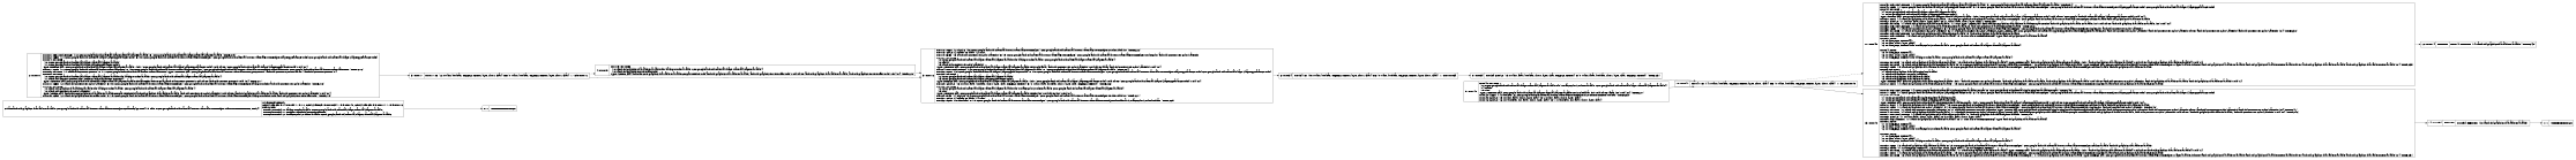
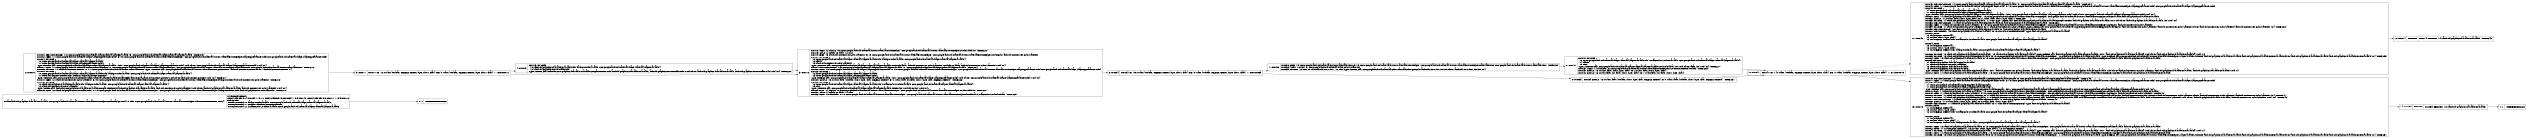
  digraph {
    fontname="DejaVu Serif"
    rankdir=LR
    node [fontname="DejaVu Serif" shape=record]
    edge [fontname="DejaVu Serif"]
    n1 [label="{0\:\ ?|MTH_ENTER_BLOCK\l}"]
    n2 [label="{2\:\ 0x0000|0x0000: NEW_INSTANCE  (r0 I:com.google.android.material.shape.MaterialShapeDrawable) =  com.google.android.material.shape.MaterialShapeDrawable  (LINE:215)\l0x0002: IGET  (r1 I:com.google.android.material.shape.ShapeAppearanceModel) = (r9 I:com.google.android.material.button.MaterialButtonHelper) com.google.android.material.button.MaterialButtonHelper.shapeAppearanceModel com.google.android.material.shape.ShapeAppearanceModel \l0x0004: INVOKE  \l  (r0 I:com.google.android.material.shape.MaterialShapeDrawable)\l  (r1 I:com.google.android.material.shape.ShapeAppearanceModel)\l type: DIRECT call: com.google.android.material.shape.MaterialShapeDrawable.\<init\>(com.google.android.material.shape.ShapeAppearanceModel):void A[MD:(com.google.android.material.shape.ShapeAppearanceModel):void (m)]\l0x0007: IGET  (r1 I:com.google.android.material.button.MaterialButton) = (r9 I:com.google.android.material.button.MaterialButtonHelper) com.google.android.material.button.MaterialButtonHelper.materialButton com.google.android.material.button.MaterialButton  (LINE:216)\l0x0009: INVOKE  (r1 I:android.content.Context) = (r1 I:com.google.android.material.button.MaterialButton) type: VIRTUAL call: com.google.android.material.button.MaterialButton.getContext():android.content.Context A[MD:():android.content.Context (s)]\l0x000d: INVOKE  \l  (r0 I:com.google.android.material.shape.MaterialShapeDrawable A[D('backgroundDrawable' com.google.android.material.shape.MaterialShapeDrawable)])\l  (r1 I:android.content.Context A[D('context' android.content.Context)])\l type: VIRTUAL call: com.google.android.material.shape.MaterialShapeDrawable.initializeElevationOverlay(android.content.Context):void A[MD:(android.content.Context):void (m)] (LINE:217)\l0x0010: IGET  (r2 I:android.content.res.ColorStateList) = (r9 I:com.google.android.material.button.MaterialButtonHelper) com.google.android.material.button.MaterialButtonHelper.backgroundTint android.content.res.ColorStateList  (LINE:218)\l0x0012: INVOKE  \l  (r0 I:android.graphics.drawable.Drawable A[D('backgroundDrawable' com.google.android.material.shape.MaterialShapeDrawable)])\l  (r2 I:android.content.res.ColorStateList)\l type: STATIC call: androidx.core.graphics.drawable.DrawableCompat.setTintList(android.graphics.drawable.Drawable, android.content.res.ColorStateList):void A[MD:(android.graphics.drawable.Drawable, android.content.res.ColorStateList):void (m)]\l0x0015: IGET  (r2 I:android.graphics.PorterDuff$Mode) = (r9 I:com.google.android.material.button.MaterialButtonHelper) com.google.android.material.button.MaterialButtonHelper.backgroundTintMode android.graphics.PorterDuff$Mode  (LINE:219)\l}"]
    n3 [label="{3\:\ 0x0017|0x0017: IF  (r2 I:??[int, boolean, OBJECT, ARRAY, byte, short, char]) == (0 ??[int, boolean, OBJECT, ARRAY, byte, short, char])  \-\> B:5:0x001c \l}"]
    n4 [label="{4\:\ 0x0019|0x0019: INVOKE  \l  (r0 I:android.graphics.drawable.Drawable A[D('backgroundDrawable' com.google.android.material.shape.MaterialShapeDrawable)])\l  (r2 I:android.graphics.PorterDuff$Mode)\l type: STATIC call: androidx.core.graphics.drawable.DrawableCompat.setTintMode(android.graphics.drawable.Drawable, android.graphics.PorterDuff$Mode):void A[MD:(android.graphics.drawable.Drawable, android.graphics.PorterDuff$Mode):void (m)] (LINE:220)\l}"]
    n5 [label="{5\:\ 0x001c|0x001c: IGET  (r2 I:int) = (r9 I:com.google.android.material.button.MaterialButtonHelper) com.google.android.material.button.MaterialButtonHelper.strokeWidth int  (LINE:222)\l0x001e: CAST (r2 I:float) = (float) (r2 I:int) \l0x001f: IGET  (r3 I:android.content.res.ColorStateList) = (r9 I:com.google.android.material.button.MaterialButtonHelper) com.google.android.material.button.MaterialButtonHelper.strokeColor android.content.res.ColorStateList \l0x0021: INVOKE  \l  (r0 I:com.google.android.material.shape.MaterialShapeDrawable A[D('backgroundDrawable' com.google.android.material.shape.MaterialShapeDrawable)])\l  (r2 I:float)\l  (r3 I:android.content.res.ColorStateList)\l type: VIRTUAL call: com.google.android.material.shape.MaterialShapeDrawable.setStroke(float, android.content.res.ColorStateList):void A[MD:(float, android.content.res.ColorStateList):void (m)]\l0x0024: NEW_INSTANCE  (r2 I:com.google.android.material.shape.MaterialShapeDrawable) =  com.google.android.material.shape.MaterialShapeDrawable  (LINE:224)\l0x0026: IGET  (r3 I:com.google.android.material.shape.ShapeAppearanceModel) = (r9 I:com.google.android.material.button.MaterialButtonHelper) com.google.android.material.button.MaterialButtonHelper.shapeAppearanceModel com.google.android.material.shape.ShapeAppearanceModel \l0x0028: INVOKE  \l  (r2 I:com.google.android.material.shape.MaterialShapeDrawable)\l  (r3 I:com.google.android.material.shape.ShapeAppearanceModel)\l type: DIRECT call: com.google.android.material.shape.MaterialShapeDrawable.\<init\>(com.google.android.material.shape.ShapeAppearanceModel):void A[MD:(com.google.android.material.shape.ShapeAppearanceModel):void (m)]\l0x002b: CONST  (r3 I:??[int, float, boolean, short, byte, char, OBJECT, ARRAY]) = (0 ??[int, float, boolean, short, byte, char, OBJECT, ARRAY])  (LINE:226)\l0x002c: INVOKE  \l  (r2 I:com.google.android.material.shape.MaterialShapeDrawable A[D('surfaceColorStrokeDrawable' com.google.android.material.shape.MaterialShapeDrawable)])\l  (r3 I:int)\l type: VIRTUAL call: com.google.android.material.shape.MaterialShapeDrawable.setTint(int):void A[MD:(int):void (m)]\l0x002f: IGET  (r4 I:int) = (r9 I:com.google.android.material.button.MaterialButtonHelper) com.google.android.material.button.MaterialButtonHelper.strokeWidth int  (LINE:227)\l0x0031: CAST (r4 I:float) = (float) (r4 I:int) \l0x0032: IGET  (r5 I:boolean) = (r9 I:com.google.android.material.button.MaterialButtonHelper) com.google.android.material.button.MaterialButtonHelper.shouldDrawSurfaceColorStroke boolean  (LINE:229)\l}"]
    n6 [label="{6\:\ 0x0034|0x0034: IF  (r5 I:??[int, boolean, OBJECT, ARRAY, byte, short, char]) == (0 ??[int, boolean, OBJECT, ARRAY, byte, short, char])  \-\> B:8:0x003f \l}"]
+   n7 [label="{7\:\ 0x0036|0x0036: IGET  (r5 I:com.google.android.material.button.MaterialButton) = (r9 I:com.google.android.material.button.MaterialButtonHelper) com.google.android.material.button.MaterialButtonHelper.materialButton com.google.android.material.button.MaterialButton  (LINE:230)\l0x0038: SGET  (r6 I:int) =  com.google.android.material.R.attr.colorSurface int \l0x003a: INVOKE  (r5 I:int) = (r5 I:android.view.View), (r6 I:int) type: STATIC call: com.google.android.material.color.MaterialColors.getColor(android.view.View, int):int A[MD:(android.view.View, int):int (m)]\l}"]
    n8 [label="{8\:\ 0x003f|0x003f: CONST  (r5 I:??[int, float, boolean, short, byte, char, OBJECT, ARRAY]) = (0 ??[int, float, boolean, short, byte, char, OBJECT, ARRAY])  (LINE:231)\l}"]
    n9 [label="{9\:\ 0x0040|0x0040: INVOKE  \l  (r2 I:com.google.android.material.shape.MaterialShapeDrawable A[D('surfaceColorStrokeDrawable' com.google.android.material.shape.MaterialShapeDrawable)])\l  (r4 I:float)\l  (r5 I:int)\l type: VIRTUAL call: com.google.android.material.shape.MaterialShapeDrawable.setStroke(float, int):void A[MD:(float, int):void (m)] (LINE:227)\l0x0043: SGET  (r4 I:boolean) =  com.google.android.material.button.MaterialButtonHelper.IS_MIN_LOLLIPOP boolean  (LINE:233)\l0x0045: CONST  (r5 I:??[int, float, short, byte, char]) = (2 ??[int, float, short, byte, char]) \l0x0046: CONST  (r6 I:??[boolean, int, float, short, byte, char]) = (1 ??[boolean, int, float, short, byte, char]) \l}"]
    n10 [label="{10\:\ 0x0047|0x0047: IF  (r4 I:??[int, boolean, OBJECT, ARRAY, byte, short, char]) == (0 ??[int, boolean, OBJECT, ARRAY, byte, short, char])  \-\> B:13:0x0075 \l}"]
    n11 [label="{11\:\ 0x0049|0x0049: NEW_INSTANCE  (r4 I:com.google.android.material.shape.MaterialShapeDrawable) =  com.google.android.material.shape.MaterialShapeDrawable  (LINE:234)\l0x004b: IGET  (r7 I:com.google.android.material.shape.ShapeAppearanceModel) = (r9 I:com.google.android.material.button.MaterialButtonHelper) com.google.android.material.button.MaterialButtonHelper.shapeAppearanceModel com.google.android.material.shape.ShapeAppearanceModel \l0x004d: INVOKE  \l  (r4 I:com.google.android.material.shape.MaterialShapeDrawable)\l  (r7 I:com.google.android.material.shape.ShapeAppearanceModel)\l type: DIRECT call: com.google.android.material.shape.MaterialShapeDrawable.\<init\>(com.google.android.material.shape.ShapeAppearanceModel):void A[MD:(com.google.android.material.shape.ShapeAppearanceModel):void (m)]\l0x0050: IPUT  (r4 I:android.graphics.drawable.Drawable), (r9 I:com.google.android.material.button.MaterialButtonHelper) com.google.android.material.button.MaterialButtonHelper.maskDrawable android.graphics.drawable.Drawable \l0x0052: CONST  (r7 I:??[int, float, short, byte, char]) = (\-1 ??[int, float, short, byte, char])  (LINE:235)\l0x0053: INVOKE  (r4 I:android.graphics.drawable.Drawable), (r7 I:int) type: STATIC call: androidx.core.graphics.drawable.DrawableCompat.setTint(android.graphics.drawable.Drawable, int):void A[MD:(android.graphics.drawable.Drawable, int):void (m)]\l0x0056: NEW_INSTANCE  (r4 I:android.graphics.drawable.RippleDrawable) =  android.graphics.drawable.RippleDrawable  (LINE:236)\l0x0058: IGET  (r7 I:android.content.res.ColorStateList) = (r9 I:com.google.android.material.button.MaterialButtonHelper) com.google.android.material.button.MaterialButtonHelper.rippleColor android.content.res.ColorStateList \l0x005a: INVOKE  (r7 I:android.content.res.ColorStateList) = (r7 I:android.content.res.ColorStateList) type: STATIC call: com.google.android.material.ripple.RippleUtils.sanitizeRippleDrawableColor(android.content.res.ColorStateList):android.content.res.ColorStateList A[MD:(android.content.res.ColorStateList):android.content.res.ColorStateList (m)] (LINE:238)\l0x005e: NEW_INSTANCE  (r8 I:android.graphics.drawable.LayerDrawable) =  android.graphics.drawable.LayerDrawable \l0x0060: NEW_ARRAY  (r5 I:android.graphics.drawable.Drawable[]) = (r5 I:int A[IMMUTABLE_TYPE]) type: android.graphics.drawable.Drawable[] \l0x0062: APUT  \l  (r5 I:??[OBJECT, ARRAY][])\l  (r3 I:??[int, short, byte, char])\l  (r2 I:??[OBJECT, ARRAY] A[D('surfaceColorStrokeDrawable' com.google.android.material.shape.MaterialShapeDrawable)])\l \l0x0064: APUT  \l  (r5 I:??[OBJECT, ARRAY][])\l  (r6 I:??[int, short, byte, char])\l  (r0 I:??[OBJECT, ARRAY] A[D('backgroundDrawable' com.google.android.material.shape.MaterialShapeDrawable)])\l \l0x0066: INVOKE  (r8 I:android.graphics.drawable.LayerDrawable), (r5 I:android.graphics.drawable.Drawable[]) type: DIRECT call: android.graphics.drawable.LayerDrawable.\<init\>(android.graphics.drawable.Drawable[]):void A[MD:(android.graphics.drawable.Drawable[]):void (c)]\l0x0069: INVOKE  (r3 I:android.graphics.drawable.InsetDrawable) = (r9 I:com.google.android.material.button.MaterialButtonHelper), (r8 I:android.graphics.drawable.Drawable) type: DIRECT call: com.google.android.material.button.MaterialButtonHelper.wrapDrawableWithInset(android.graphics.drawable.Drawable):android.graphics.drawable.InsetDrawable A[MD:(android.graphics.drawable.Drawable):android.graphics.drawable.InsetDrawable (m)] (LINE:239)\l0x006d: IGET  (r5 I:android.graphics.drawable.Drawable) = (r9 I:com.google.android.material.button.MaterialButtonHelper) com.google.android.material.button.MaterialButtonHelper.maskDrawable android.graphics.drawable.Drawable \l0x006f: INVOKE  \l  (r4 I:android.graphics.drawable.RippleDrawable)\l  (r7 I:android.content.res.ColorStateList)\l  (r3 I:android.graphics.drawable.Drawable)\l  (r5 I:android.graphics.drawable.Drawable)\l type: DIRECT call: android.graphics.drawable.RippleDrawable.\<init\>(android.content.res.ColorStateList, android.graphics.drawable.Drawable, android.graphics.drawable.Drawable):void A[MD:(android.content.res.ColorStateList, android.graphics.drawable.Drawable, android.graphics.drawable.Drawable):void (c)]\l0x0072: IPUT  (r4 I:android.graphics.drawable.LayerDrawable), (r9 I:com.google.android.material.button.MaterialButtonHelper) com.google.android.material.button.MaterialButtonHelper.rippleDrawable android.graphics.drawable.LayerDrawable \l}"]
    n12 [label="{13\:\ 0x0075|0x0075: NEW_INSTANCE  (r4 I:com.google.android.material.ripple.RippleDrawableCompat) =  com.google.android.material.ripple.RippleDrawableCompat  (LINE:245)\l0x0077: IGET  (r7 I:com.google.android.material.shape.ShapeAppearanceModel) = (r9 I:com.google.android.material.button.MaterialButtonHelper) com.google.android.material.button.MaterialButtonHelper.shapeAppearanceModel com.google.android.material.shape.ShapeAppearanceModel \l0x7079: INVOKE  \l  (r4 I:com.google.android.material.ripple.RippleDrawableCompat)\l  (r7 I:com.google.android.material.shape.ShapeAppearanceModel)\l type: DIRECT call: com.google.android.material.ripple.RippleDrawableCompat.\<init\>(com.google.android.material.shape.ShapeAppearanceModel):void A[MD:(com.google.android.material.shape.ShapeAppearanceModel):void (m)]\l0x007c: IPUT  (r4 I:android.graphics.drawable.Drawable), (r9 I:com.google.android.material.button.MaterialButtonHelper) com.google.android.material.button.MaterialButtonHelper.maskDrawable android.graphics.drawable.Drawable \l0x007e: IGET  (r7 I:android.content.res.ColorStateList) = (r9 I:com.google.android.material.button.MaterialButtonHelper) com.google.android.material.button.MaterialButtonHelper.rippleColor android.content.res.ColorStateList  (LINE:246)\l0x0080: INVOKE  (r7 I:android.content.res.ColorStateList) = (r7 I:android.content.res.ColorStateList) type: STATIC call: com.google.android.material.ripple.RippleUtils.sanitizeRippleDrawableColor(android.content.res.ColorStateList):android.content.res.ColorStateList A[MD:(android.content.res.ColorStateList):android.content.res.ColorStateList (m)] (LINE:247)\l0x0084: INVOKE  (r4 I:android.graphics.drawable.Drawable), (r7 I:android.content.res.ColorStateList) type: STATIC call: androidx.core.graphics.drawable.DrawableCompat.setTintList(android.graphics.drawable.Drawable, android.content.res.ColorStateList):void A[MD:(android.graphics.drawable.Drawable, android.content.res.ColorStateList):void (m)] (LINE:246)\l0x0087: NEW_INSTANCE  (r4 I:android.graphics.drawable.LayerDrawable) =  android.graphics.drawable.LayerDrawable  (LINE:248)\l0x0089: CONST  (r7 I:??[int, float, short, byte, char]) = (3 ??[int, float, short, byte, char]) \l0x008a: NEW_ARRAY  (r7 I:android.graphics.drawable.Drawable[]) = (r7 I:int A[IMMUTABLE_TYPE]) type: android.graphics.drawable.Drawable[] \l0x008c: APUT  \l  (r7 I:??[OBJECT, ARRAY][])\l  (r3 I:??[int, short, byte, char])\l  (r2 I:??[OBJECT, ARRAY] A[D('surfaceColorStrokeDrawable' com.google.android.material.shape.MaterialShapeDrawable)])\l \l0x008e: APUT  \l  (r7 I:??[OBJECT, ARRAY][])\l  (r6 I:??[int, short, byte, char])\l  (r0 I:??[OBJECT, ARRAY] A[D('backgroundDrawable' com.google.android.material.shape.MaterialShapeDrawable)])\l \l0x0090: IGET  (r3 I:android.graphics.drawable.Drawable) = (r9 I:com.google.android.material.button.MaterialButtonHelper) com.google.android.material.button.MaterialButtonHelper.maskDrawable android.graphics.drawable.Drawable \l0x0092: APUT  (r7 I:??[OBJECT, ARRAY][]), (r5 I:??[int, short, byte, char]), (r3 I:??[OBJECT, ARRAY]) \l0x0094: INVOKE  (r4 I:android.graphics.drawable.LayerDrawable), (r7 I:android.graphics.drawable.Drawable[]) type: DIRECT call: android.graphics.drawable.LayerDrawable.\<init\>(android.graphics.drawable.Drawable[]):void A[MD:(android.graphics.drawable.Drawable[]):void (c)]\l0x0097: IPUT  (r4 I:android.graphics.drawable.LayerDrawable), (r9 I:com.google.android.material.button.MaterialButtonHelper) com.google.android.material.button.MaterialButtonHelper.rippleDrawable android.graphics.drawable.LayerDrawable \l0x0099: INVOKE  (r3 I:android.graphics.drawable.InsetDrawable) = (r9 I:com.google.android.material.button.MaterialButtonHelper), (r4 I:android.graphics.drawable.Drawable) type: DIRECT call: com.google.android.material.button.MaterialButtonHelper.wrapDrawableWithInset(android.graphics.drawable.Drawable):android.graphics.drawable.InsetDrawable A[MD:(android.graphics.drawable.Drawable):android.graphics.drawable.InsetDrawable (m)] (LINE:251)\l}"]
    n13 [label="{12\:\ 0x0074|RETURN\l|0x0074: RETURN  (r4 I:android.graphics.drawable.Drawable)  (LINE:243)\l}"]
    n14 [label="{14\:\ 0x009d|RETURN\l|0x009d: RETURN  (r3 I:android.graphics.drawable.Drawable) \l}"]
    n15 [label="{1\:\ ?|MTH_EXIT_BLOCK\l}"]
    n16 [label="{private android.graphics.drawable.Drawable com.google.android.material.button.MaterialButtonHelper.createBackground((r9 'this' I:com.google.android.material.button.MaterialButtonHelper A[IMMUTABLE_TYPE, THIS]))  | USE_LINES_HINTS\lCROSS_EDGE: B:14:0x009d \-\> B:1:?, CROSS_EDGE: B:8:0x003f \-\> B:9:0x0040, CROSS_EDGE: B:3:0x0017 \-\> B:5:0x001c\lDebug Info:\l  0x0007\-0x009d: r0 'backgroundDrawable' Lcom\/google\/android\/material\/shape\/MaterialShapeDrawable;\l  0x000d\-0x009d: r1 'context' Landroid\/content\/Context;\l  0x002b\-0x009d: r2 'surfaceColorStrokeDrawable' Lcom\/google\/android\/material\/shape\/MaterialShapeDrawable;\l}"]
    n2 -> n3
    n3 -> n4 [style=dashed]
    n3 -> n5
    n4 -> n5
    n5 -> n6
+   n6 -> n7 [style=dashed]
    n6 -> n8
+   n7 -> n9
    n8 -> n10
    n9 -> n10
    n10 -> n11 [style=dashed]
    n10 -> n12
    n11 -> n13
    n12 -> n14
    n14 -> n15
    n16 -> n1
  }
